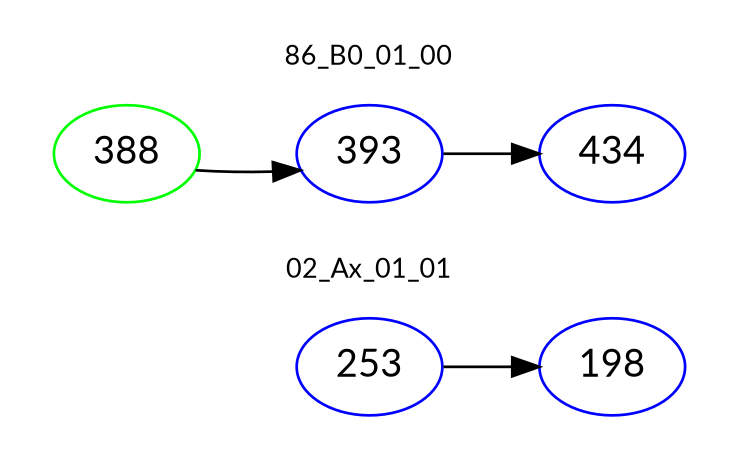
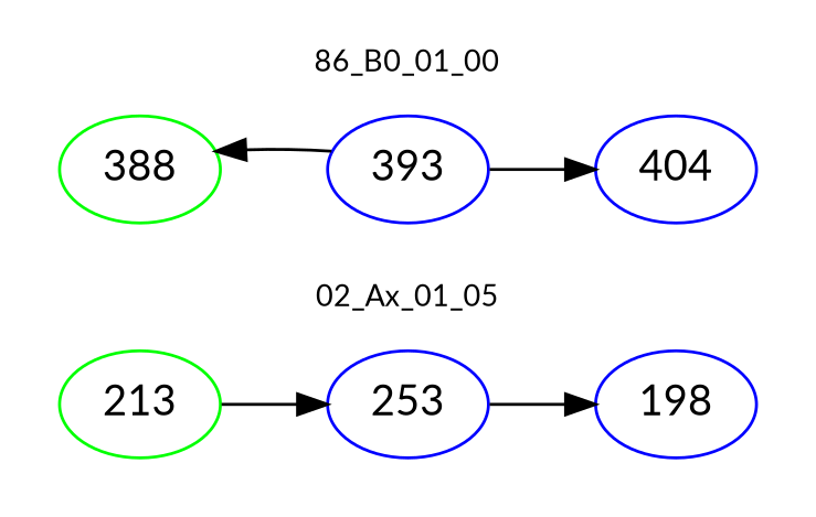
  digraph {
    fontname=Lato
    rankdir=LR
    node [color=blue fontname=Lato]
    edge [color=black fontname=Lato]
+   n1 [color=green label=213]
    n2 [label=253]
    n3 [label=198]
    n4 [color=green label=388]
    n5 [label=393]
-   n6 [label=434]
+   n6 [label=404]
    subgraph cluster_1 {
      color=white
      fontsize=10
-     label="02_Ax_01_01"
+     label="02_Ax_01_05"
+     n1
      n2
      n3
    }
    subgraph cluster_2 {
      color=white
      fontsize=10
      label="86_B0_01_00"
      n4
      n5
      n6
    }
+   n1 -> n2
    n2 -> n3
-   n4 -> n5
+   n5 -> n4
    n5 -> n6
  }
